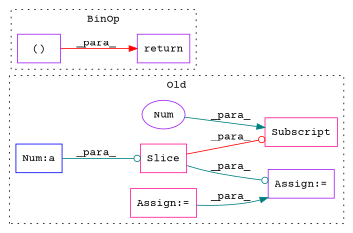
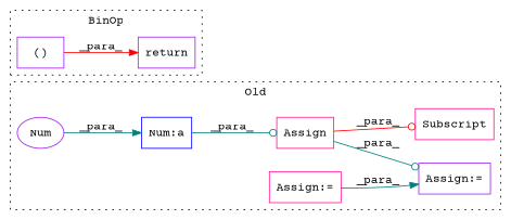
  digraph {
    fontname="Courier Prime"
    rankdir=LR
    node [a=68 color=purple fontname="Courier Prime" l=1 shape=box]
    edge [arrowhead=odot color=teal fontname="Courier Prime"]
-   n1 [a=80 color=deeppink l=21 label=Slice s=5330]
+   n1 [a=80 color=deeppink l=21 label=Assign s=5330]
    n2 [a=82 color=blue label="Num:a" s=5336]
    n3 [a=76 label=Num s=5337 shape=ellipse]
    n4 [a=63 color=deeppink l="42,0" label=Subscript s="5310,0"]
    n5 [l=4 label="Assign:=" s=6491]
    n6 [color=deeppink l=3 label="Assign:=" s=6419]
    n7 [a=93 l=7 label=return s=6818]
    n8 [a=54 l=9 label="()" s=6831]
    subgraph cluster_1 {
      label=Old
      style=dotted
      n1
      n2
      n3
      n4
      n5
      n6
    }
    subgraph cluster_2 {
      label=BinOp
      style=dotted
      n7
      n8
    }
    n1 -> n4 [color=red label=_para_]
    n1 -> n5 [label=_para_]
    n2 -> n1 [label=_para_]
-   n3 -> n4 [arrowhead=normal label=_para_]
+   n3 -> n2 [arrowhead=normal label=_para_]
    n6 -> n5 [arrowhead=normal label=_para_]
    n8 -> n7 [arrowhead=normal color=red label=_para_]
  }
